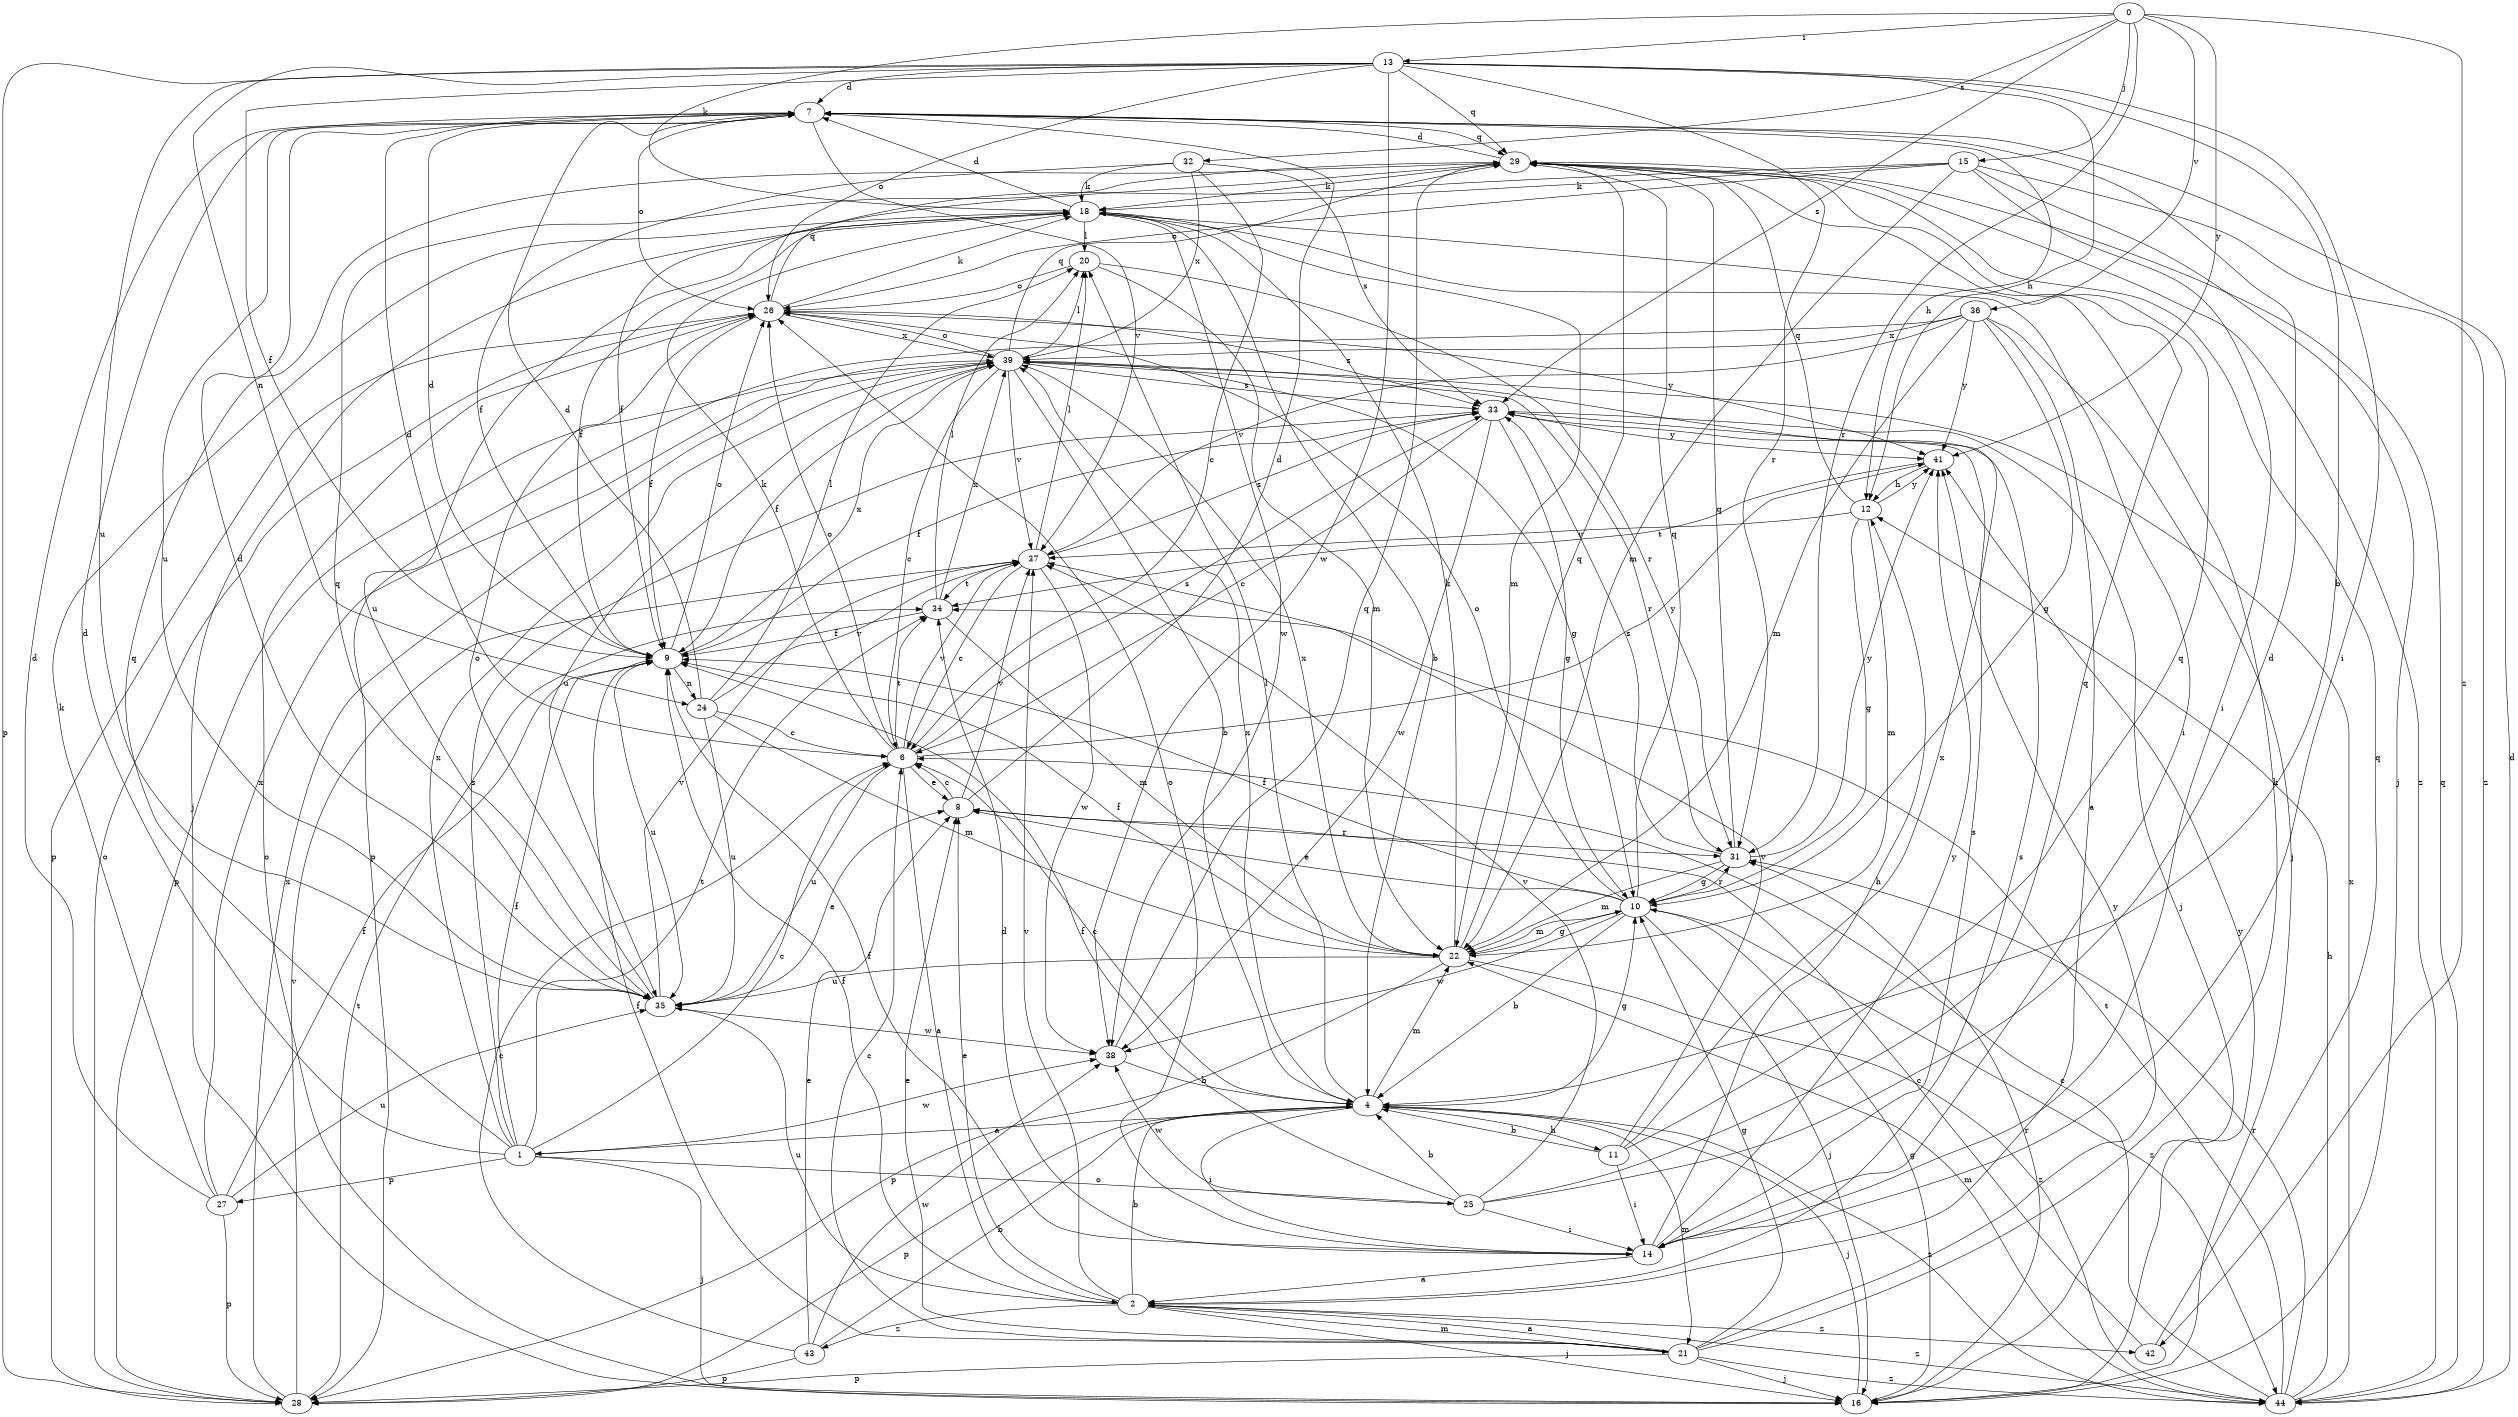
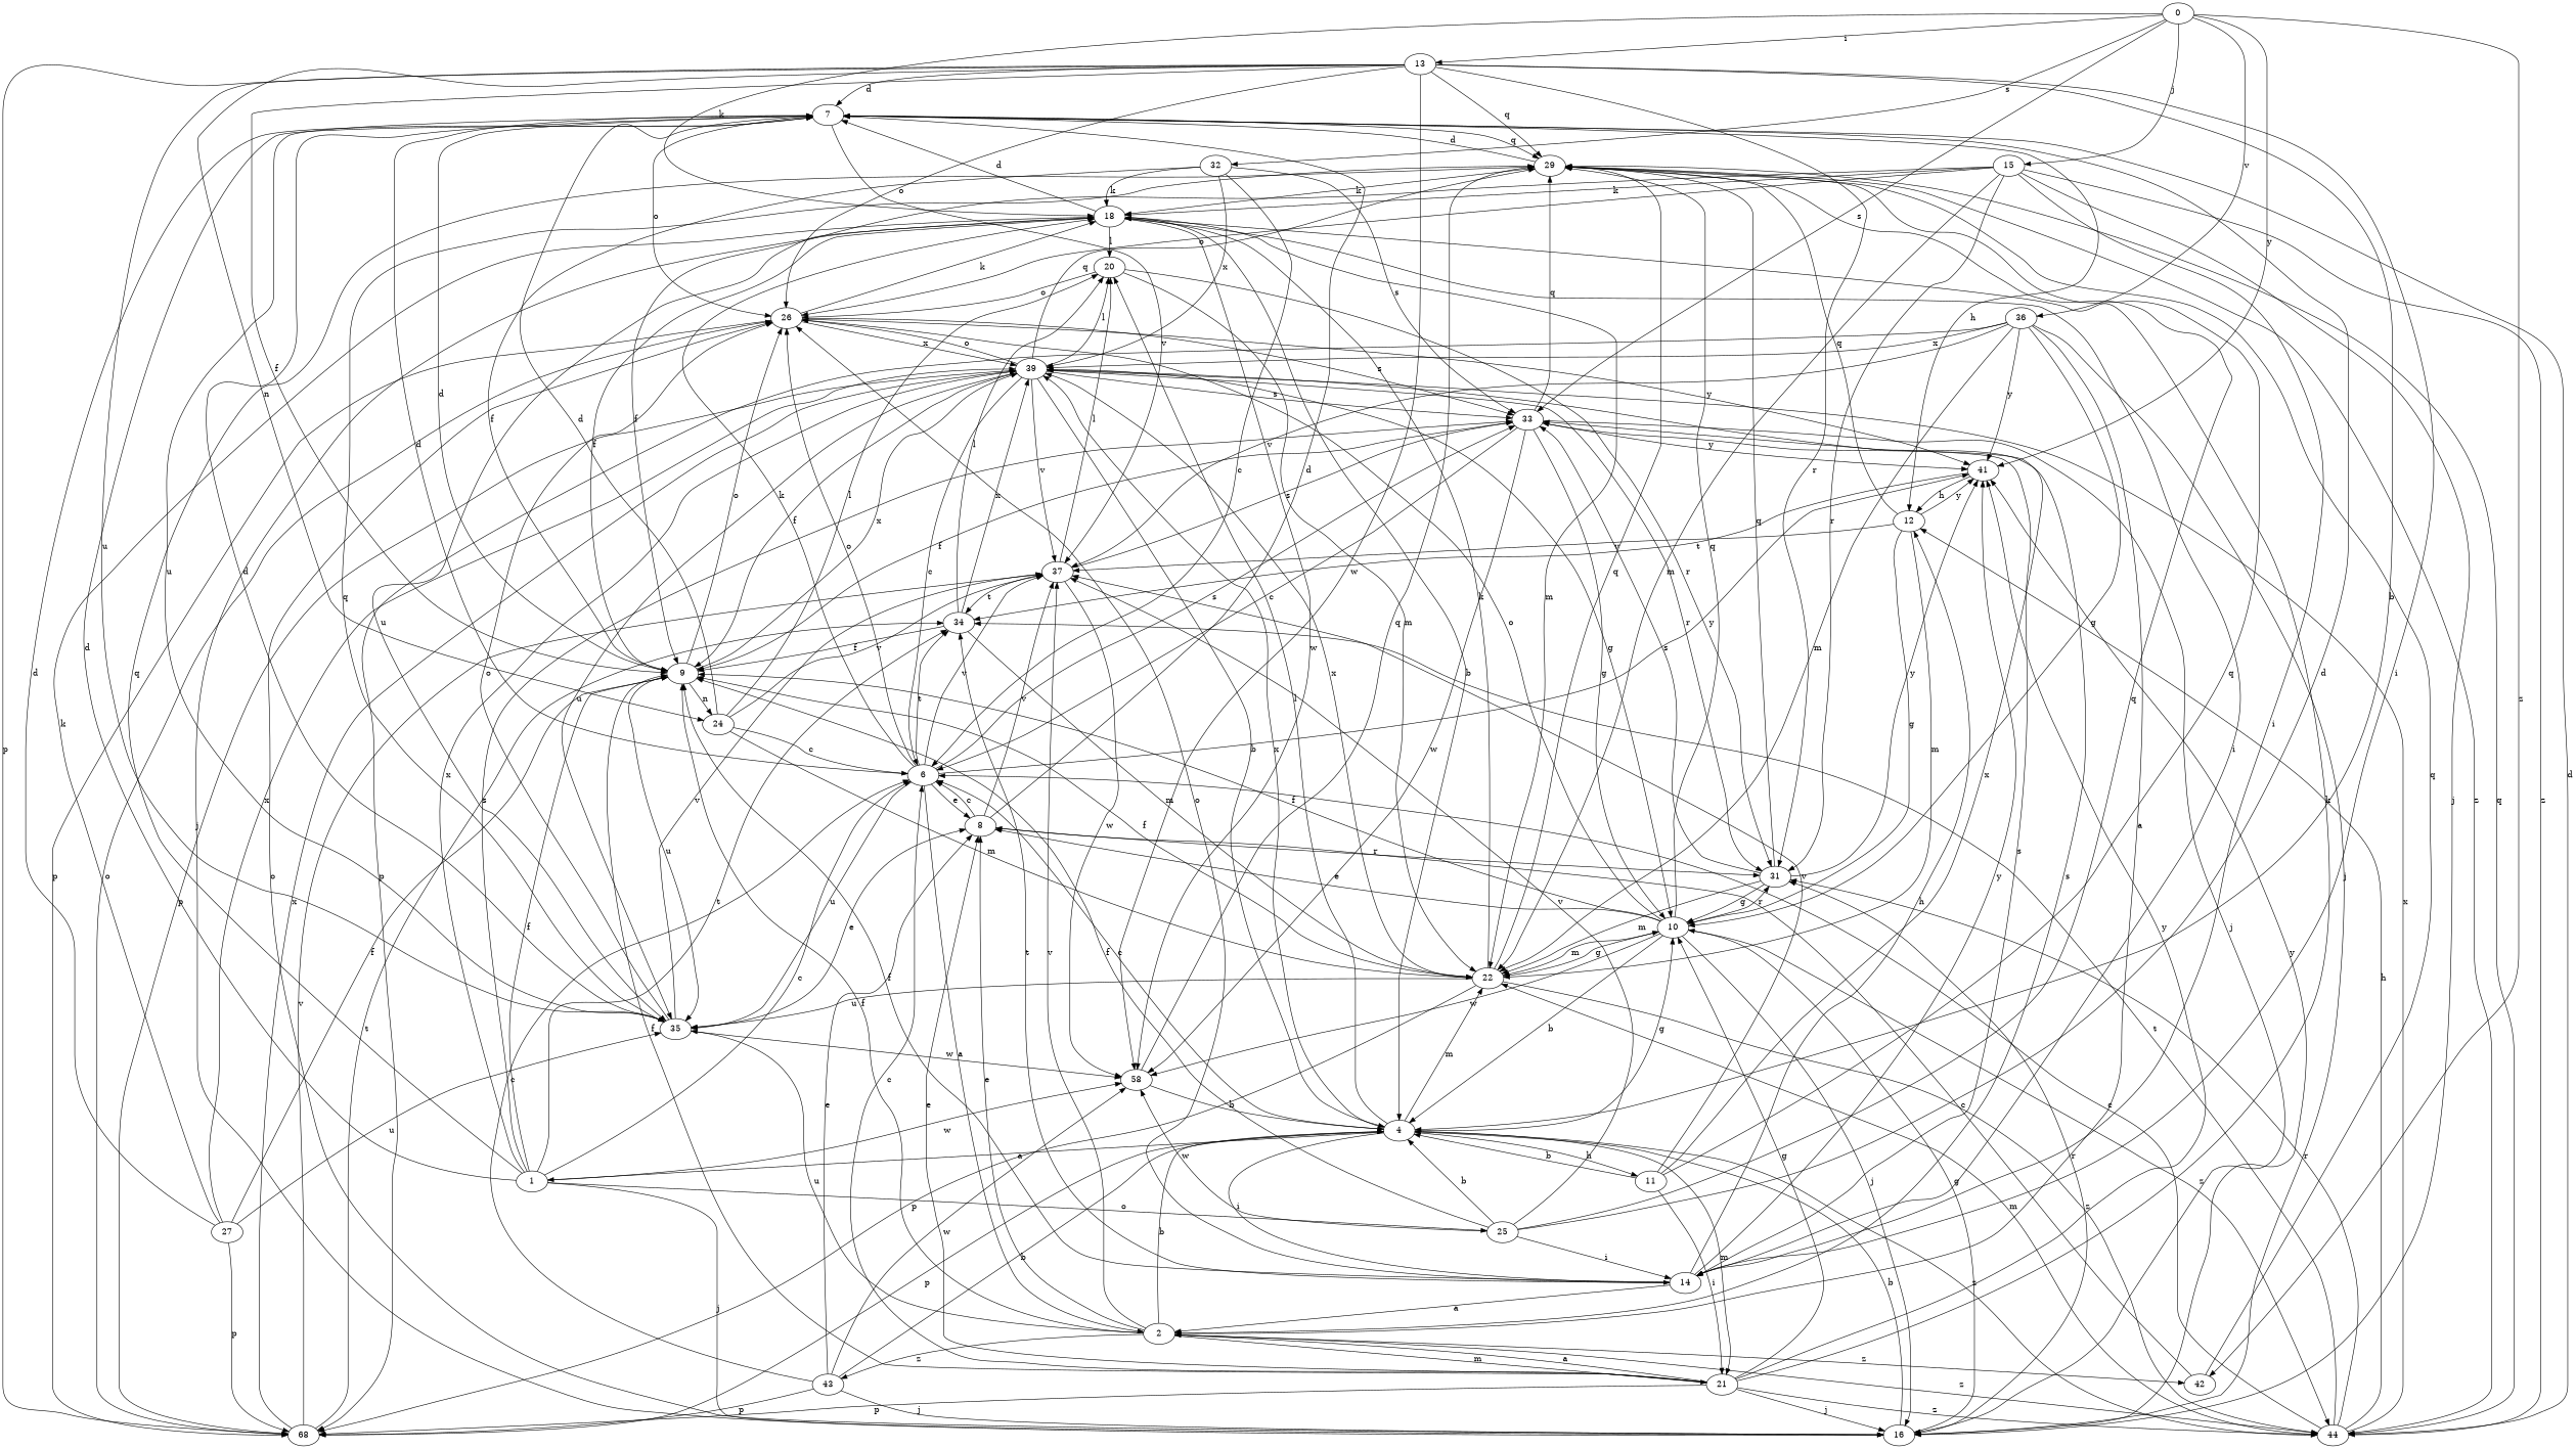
  strict digraph {
    0
    13
    15
    18
    32
    33
    36
    41
    42
    7
    9
    29
-   38
+   38 [label=58]
    4
    35
    14
-   28
+   28 [label=68]
    26
    12
    31
    24
    16
    44
    22
    20
    6
    39
    10
    2
    37
    34
    8
    1
    25
    27
    21
    43
    11
    0 -> 13 [label=i]
    0 -> 15 [label=j]
    0 -> 18 [label=k]
    0 -> 32 [label=s]
    0 -> 33 [label=s]
    0 -> 36 [label=v]
    0 -> 41 [label=y]
    0 -> 42 [label=z]
    13 -> 7 [label=d]
    13 -> 9 [label=f]
    13 -> 29 [label=q]
    13 -> 38 [label=w]
    13 -> 4 [label=b]
    13 -> 35 [label=u]
    13 -> 14 [label=i]
    13 -> 28 [label=p]
    13 -> 26 [label=o]
-   13 -> 12 [label=h]
    13 -> 31 [label=r]
    13 -> 24 [label=n]
    15 -> 18 [label=k]
    15 -> 9 [label=f]
    15 -> 14 [label=i]
    15 -> 26 [label=o]
-   0 -> 31 [label=r]
+   15 -> 31 [label=r]
    15 -> 16 [label=j]
    15 -> 44 [label=z]
    15 -> 22 [label=m]
    18 -> 7 [label=d]
    18 -> 9 [label=f]
    18 -> 38 [label=w]
    18 -> 4 [label=b]
    18 -> 35 [label=u]
    18 -> 14 [label=i]
    18 -> 16 [label=j]
    18 -> 22 [label=m]
    18 -> 20 [label=l]
    32 -> 18 [label=k]
    32 -> 33 [label=s]
    32 -> 9 [label=f]
    32 -> 6 [label=c]
    32 -> 39 [label=x]
    33 -> 41 [label=y]
    33 -> 9 [label=f]
    33 -> 38 [label=w]
    33 -> 16 [label=j]
    33 -> 6 [label=c]
    33 -> 10 [label=g]
    36 -> 41 [label=y]
    36 -> 28 [label=p]
    36 -> 16 [label=j]
    36 -> 22 [label=m]
    36 -> 39 [label=x]
    36 -> 10 [label=g]
    36 -> 2 [label=a]
    36 -> 37 [label=v]
    41 -> 12 [label=h]
    41 -> 34 [label=t]
    42 -> 29 [label=q]
    42 -> 8 [label=c]
    7 -> 29 [label=q]
    7 -> 35 [label=u]
    7 -> 26 [label=o]
    7 -> 12 [label=h]
    7 -> 37 [label=v]
    9 -> 7 [label=d]
    9 -> 35 [label=u]
    9 -> 26 [label=o]
    9 -> 24 [label=n]
    9 -> 39 [label=x]
    29 -> 18 [label=k]
    29 -> 7 [label=d]
    29 -> 44 [label=z]
    38 -> 29 [label=q]
    38 -> 4 [label=b]
    4 -> 14 [label=i]
    4 -> 28 [label=p]
    4 -> 44 [label=z]
    4 -> 22 [label=m]
    4 -> 20 [label=l]
    4 -> 6 [label=c]
    4 -> 39 [label=x]
    4 -> 10 [label=g]
    4 -> 1 [label=a]
    4 -> 21 [label=m]
    4 -> 11 [label=h]
    35 -> 7 [label=d]
    35 -> 29 [label=q]
    35 -> 38 [label=w]
    35 -> 26 [label=o]
    35 -> 37 [label=v]
    35 -> 8 [label=e]
    14 -> 33 [label=s]
    14 -> 41 [label=y]
    14 -> 9 [label=f]
    14 -> 26 [label=o]
    14 -> 12 [label=h]
    14 -> 2 [label=a]
-   14 -> 34 [label=d]
+   14 -> 34 [label=t]
    28 -> 26 [label=o]
    28 -> 39 [label=x]
    28 -> 37 [label=v]
    28 -> 34 [label=t]
    26 -> 18 [label=k]
    26 -> 33 [label=s]
    26 -> 41 [label=y]
-   26 -> 9 [label=f]
-   26 -> 29 [label=q]
+   33 -> 29 [label=q]
    26 -> 28 [label=p]
    26 -> 39 [label=x]
    12 -> 41 [label=y]
    12 -> 29 [label=q]
    12 -> 22 [label=m]
    12 -> 10 [label=g]
    12 -> 37 [label=v]
    31 -> 33 [label=s]
    31 -> 41 [label=y]
    31 -> 29 [label=q]
    31 -> 22 [label=m]
    31 -> 10 [label=g]
    24 -> 7 [label=d]
-   24 -> 35 [label=u]
    24 -> 22 [label=m]
    24 -> 20 [label=l]
    24 -> 6 [label=c]
    24 -> 37 [label=v]
    16 -> 41 [label=y]
-   16 -> 4 [label=j]
+   16 -> 4 [label=b]
    16 -> 26 [label=o]
    16 -> 31 [label=r]
    16 -> 10 [label=g]
    44 -> 7 [label=d]
    44 -> 29 [label=q]
    44 -> 12 [label=h]
    44 -> 31 [label=r]
    44 -> 22 [label=m]
    44 -> 6 [label=c]
    44 -> 39 [label=x]
    44 -> 34 [label=t]
    22 -> 18 [label=k]
    22 -> 9 [label=f]
    22 -> 29 [label=q]
    22 -> 35 [label=u]
    22 -> 28 [label=p]
    22 -> 44 [label=z]
    22 -> 39 [label=x]
    22 -> 10 [label=g]
    20 -> 26 [label=o]
    20 -> 31 [label=r]
    20 -> 22 [label=m]
    6 -> 18 [label=k]
    6 -> 33 [label=s]
    6 -> 41 [label=y]
    6 -> 7 [label=d]
    6 -> 35 [label=u]
    6 -> 26 [label=o]
    6 -> 2 [label=a]
    6 -> 37 [label=v]
    6 -> 34 [label=t]
    6 -> 8 [label=e]
    39 -> 33 [label=s]
    39 -> 9 [label=f]
    39 -> 29 [label=q]
    39 -> 4 [label=b]
    39 -> 35 [label=u]
    39 -> 28 [label=p]
    39 -> 26 [label=o]
    39 -> 31 [label=r]
    39 -> 20 [label=l]
    39 -> 6 [label=c]
    39 -> 10 [label=g]
    39 -> 37 [label=v]
    10 -> 9 [label=f]
    10 -> 29 [label=q]
    10 -> 38 [label=w]
    10 -> 4 [label=b]
    10 -> 26 [label=o]
    10 -> 31 [label=r]
    10 -> 16 [label=j]
    10 -> 44 [label=z]
    10 -> 22 [label=m]
    10 -> 8 [label=e]
    2 -> 33 [label=s]
    2 -> 42 [label=z]
    2 -> 9 [label=f]
    2 -> 4 [label=b]
    2 -> 35 [label=u]
    2 -> 44 [label=z]
    2 -> 37 [label=v]
    2 -> 8 [label=e]
    2 -> 21 [label=m]
    2 -> 43 [label=z]
    37 -> 33 [label=s]
    37 -> 38 [label=w]
    37 -> 20 [label=l]
-   37 -> 6 [label=c]
    37 -> 34 [label=t]
    34 -> 9 [label=f]
    34 -> 22 [label=m]
    34 -> 20 [label=l]
    34 -> 39 [label=x]
    8 -> 7 [label=d]
    8 -> 31 [label=r]
    8 -> 6 [label=c]
    8 -> 37 [label=v]
    1 -> 33 [label=s]
    1 -> 7 [label=d]
    1 -> 9 [label=f]
    1 -> 29 [label=q]
    1 -> 38 [label=w]
    1 -> 16 [label=j]
    1 -> 6 [label=c]
    1 -> 39 [label=x]
    1 -> 34 [label=t]
    1 -> 25 [label=o]
-   1 -> 27 [label=p]
    25 -> 7 [label=d]
    25 -> 9 [label=f]
    25 -> 29 [label=q]
    25 -> 38 [label=w]
    25 -> 4 [label=b]
    25 -> 14 [label=i]
    25 -> 37 [label=v]
    27 -> 18 [label=k]
    27 -> 7 [label=d]
    27 -> 9 [label=f]
    27 -> 35 [label=u]
    27 -> 28 [label=p]
    27 -> 39 [label=x]
    21 -> 18 [label=k]
    21 -> 41 [label=y]
    21 -> 9 [label=f]
    21 -> 28 [label=p]
    21 -> 16 [label=j]
    21 -> 44 [label=z]
    21 -> 6 [label=c]
    21 -> 10 [label=g]
    21 -> 2 [label=a]
    21 -> 8 [label=e]
    43 -> 38 [label=w]
    43 -> 4 [label=b]
    43 -> 28 [label=p]
-   2 -> 16 [label=j]
+   43 -> 16 [label=j]
    43 -> 6 [label=c]
    43 -> 8 [label=e]
    11 -> 29 [label=q]
    11 -> 4 [label=b]
-   11 -> 14 [label=i]
+   11 -> 21 [label=i]
    11 -> 39 [label=x]
    11 -> 37 [label=v]
  }
